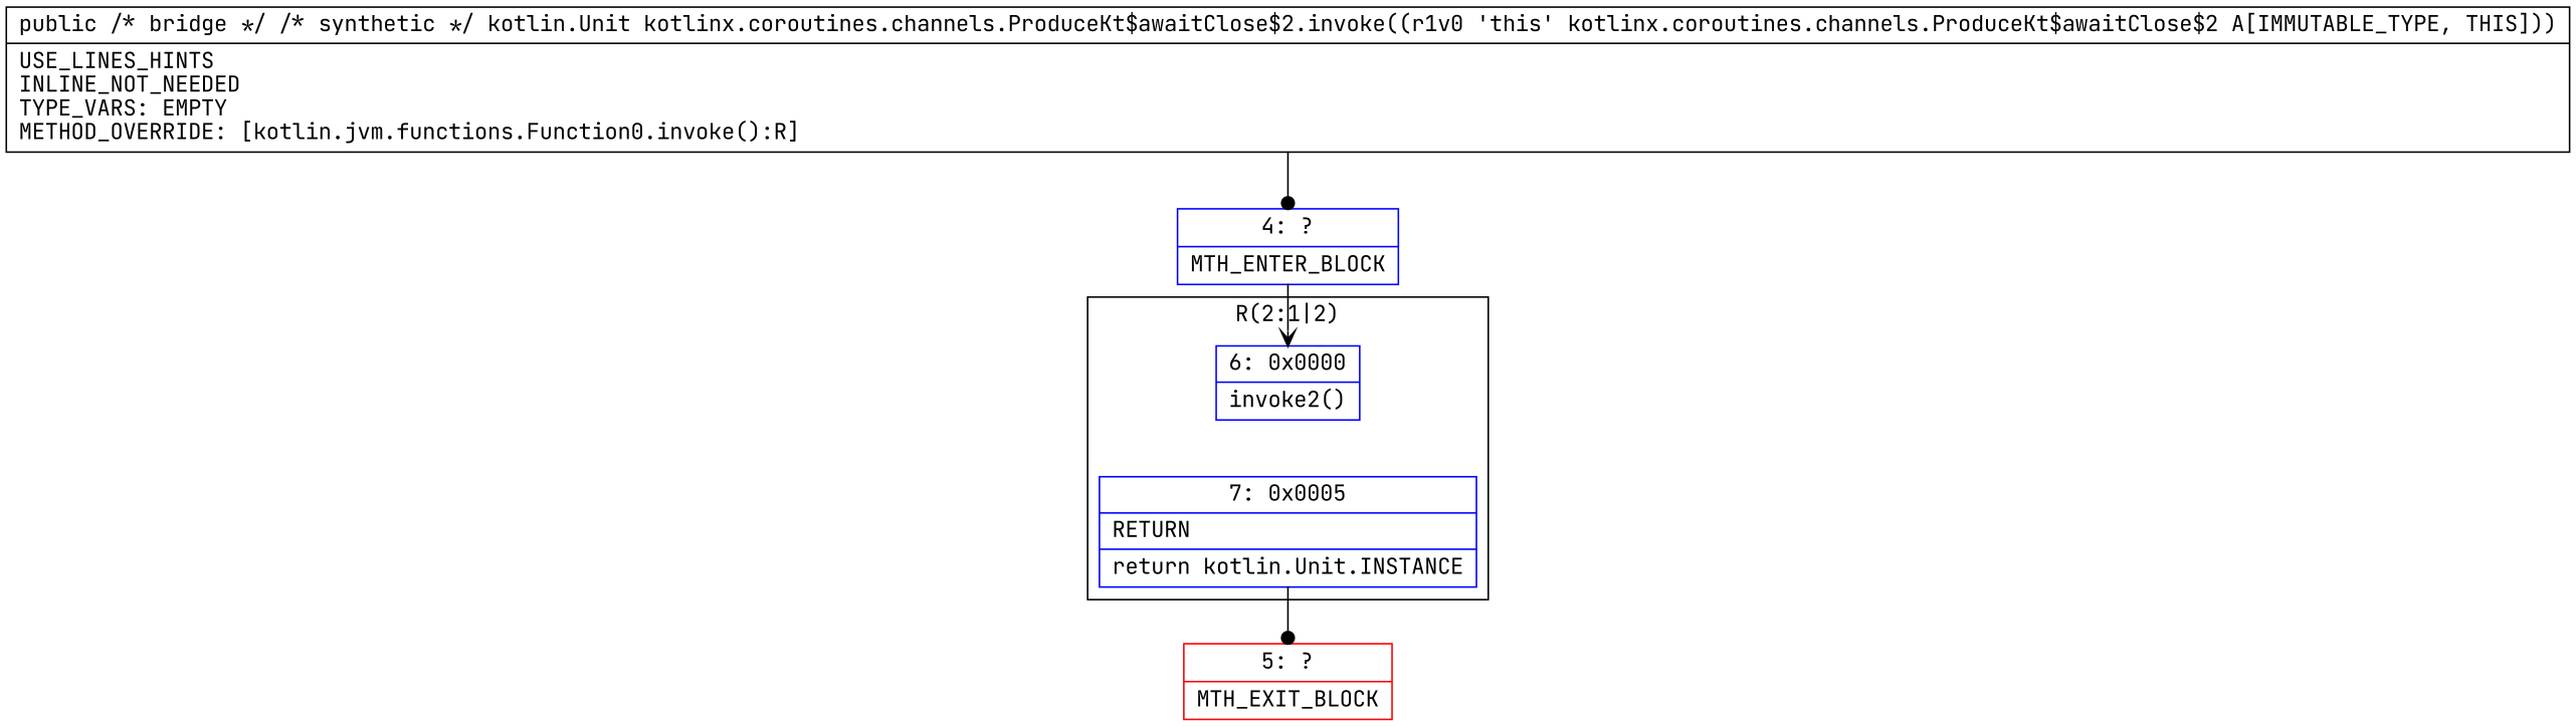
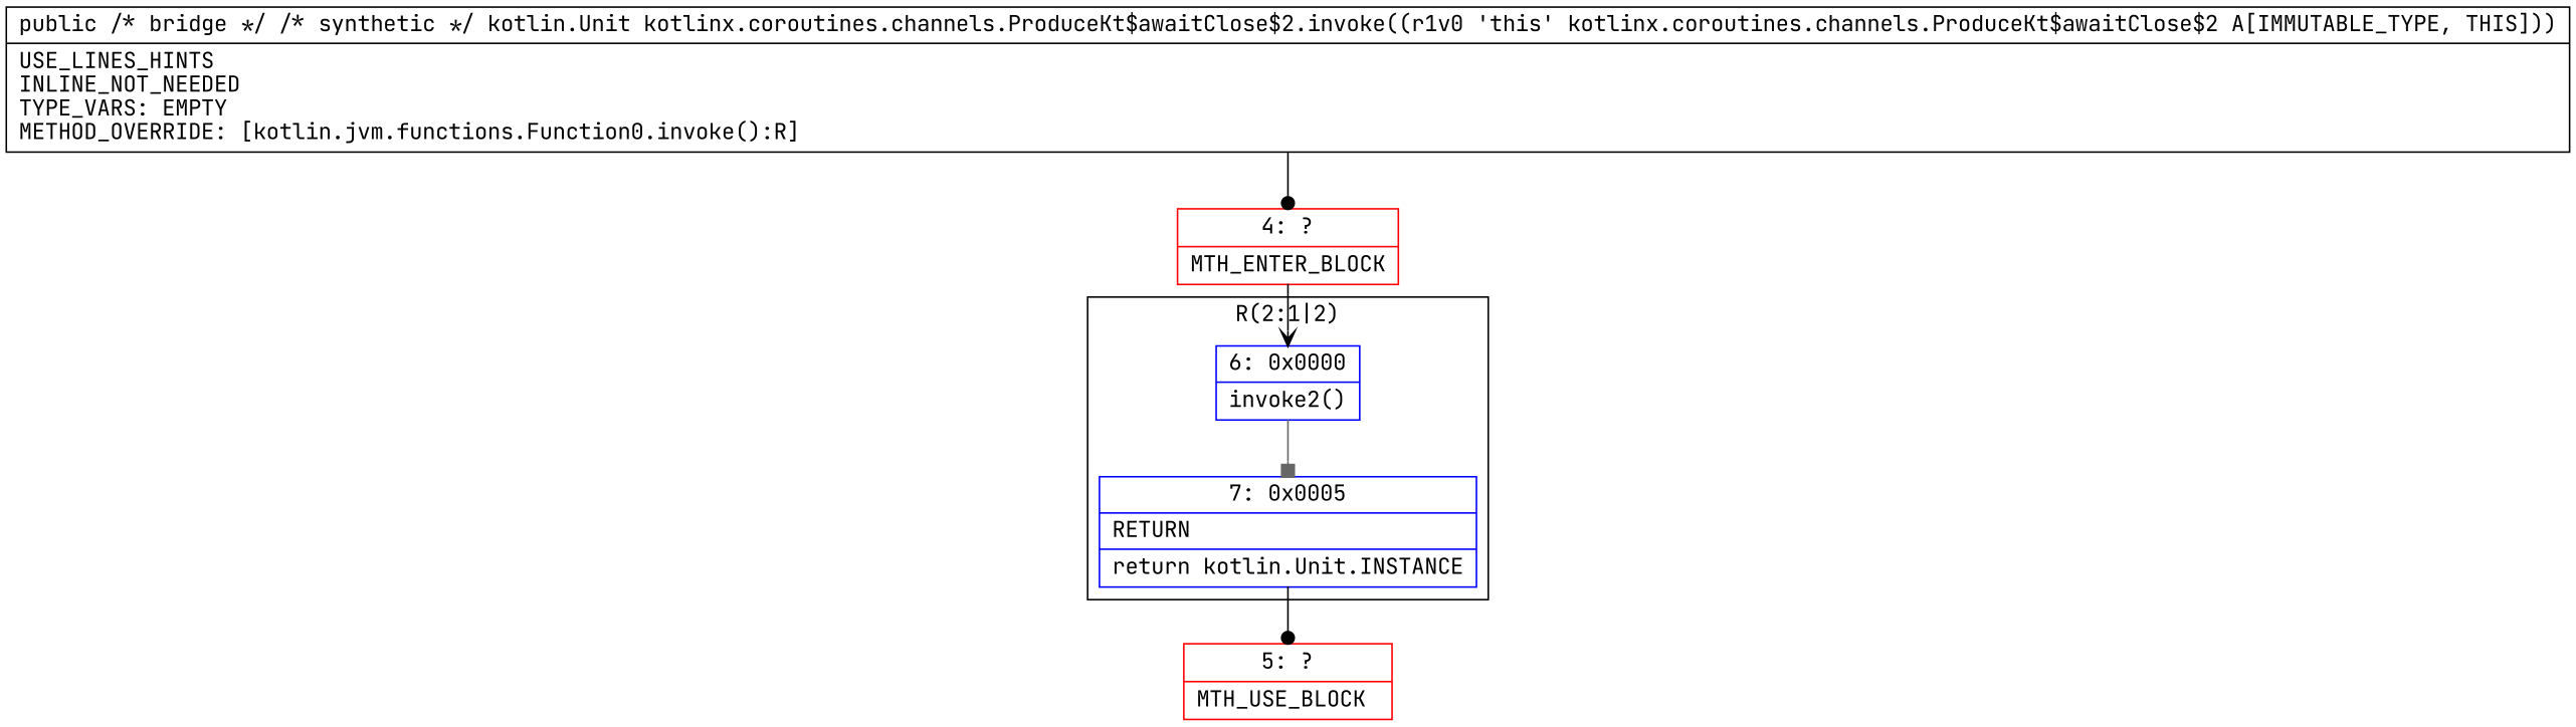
  digraph {
    fontname="JetBrains Mono"
    node [color=blue fontname="JetBrains Mono" shape=record]
    edge [arrowhead=dot color=black fontname="JetBrains Mono"]
    n1 [label="{6\:\ 0x0000|invoke2()\l}"]
    n2 [label="{7\:\ 0x0005|RETURN\l|return kotlin.Unit.INSTANCE\l}"]
-   n3 [color=red label="{5\:\ ?|MTH_EXIT_BLOCK\l}"]
-   n4 [label="{4\:\ ?|MTH_ENTER_BLOCK\l}"]
+   n3 [color=red label="{5\:\ ?|MTH_USE_BLOCK\l}"]
+   n4 [color=red label="{4\:\ ?|MTH_ENTER_BLOCK\l}"]
    n5 [label="{public \/* bridge *\/ \/* synthetic *\/ kotlin.Unit kotlinx.coroutines.channels.ProduceKt$awaitClose$2.invoke((r1v0 'this' kotlinx.coroutines.channels.ProduceKt$awaitClose$2 A[IMMUTABLE_TYPE, THIS]))  | USE_LINES_HINTS\lINLINE_NOT_NEEDED\lTYPE_VARS: EMPTY\lMETHOD_OVERRIDE: [kotlin.jvm.functions.Function0.invoke():R]\l}" color=""]
    subgraph cluster_1 {
      label="R(2:1|2)"
      n1
      n2
    }
+   n1 -> n2 [arrowhead=box color=gray40]
    n2 -> n3
    n4 -> n1 [arrowhead=vee]
    n5 -> n4
  }
